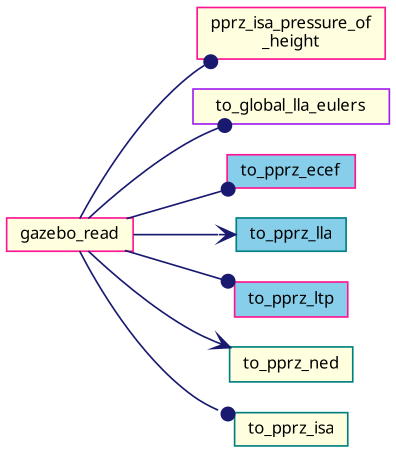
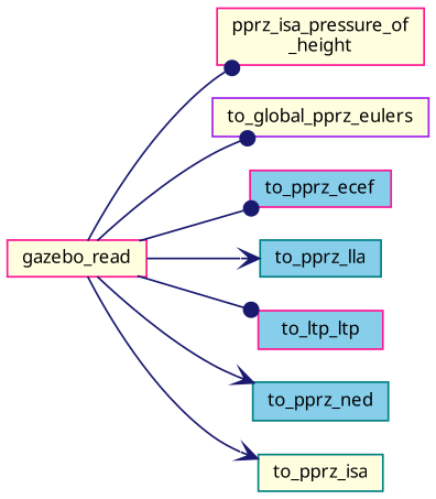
  digraph {
    fontname="Noto Sans"
    rankdir=LR
    node [color=deeppink fillcolor=lightyellow fontname="Noto Sans" fontsize=10 shape=record style=filled]
    edge [arrowhead=dot color=midnightblue fontname="Noto Sans" fontsize=10 labelfontname=FreeSans labelfontsize=10 style=solid]
    n1 [fontcolor=black height=0.2 label=gazebo_read width=0.4]
    n2 [height=0.2 label="pprz_isa_pressure_of\l_height" width=0.4]
-   n3 [color=purple height=0.2 label=to_global_lla_eulers width=0.4]
+   n3 [color=purple height=0.2 label=to_global_pprz_eulers width=0.4]
    n4 [fillcolor=skyblue height=0.2 label=to_pprz_ecef width=0.4]
    n5 [color=teal fillcolor=skyblue height=0.2 label=to_pprz_lla width=0.4]
-   n6 [fillcolor=skyblue height=0.2 label=to_pprz_ltp width=0.4]
-   n7 [color=teal height=0.2 label=to_pprz_ned width=0.4]
+   n6 [fillcolor=skyblue height=0.2 label=to_ltp_ltp width=0.4]
+   n7 [color=teal fillcolor=skyblue height=0.2 label=to_pprz_ned width=0.4]
    n8 [color=teal height=0.2 label=to_pprz_isa width=0.4]
    n1 -> n2
    n1 -> n3
    n1 -> n4
    n1 -> n5 [arrowhead=vee]
    n1 -> n6
    n1 -> n7 [arrowhead=vee]
-   n1 -> n8
+   n1 -> n8 [arrowhead=vee]
  }
